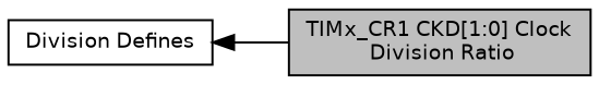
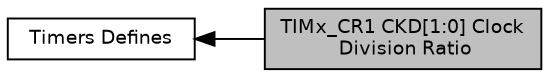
  digraph {
    rankdir=LR
    node [color=black fontname=Helvetica fontsize=10 shape=record style=filled]
    n1 [fillcolor=grey75 fontcolor=black height=0.2 label="TIMx_CR1 CKD[1:0] Clock\l Division Ratio" width=0.4]
-   n2 [fillcolor=white height=0.2 label="Division Defines" width=0.4]
+   n2 [fillcolor=white height=0.2 label="Timers Defines" width=0.4]
    n2 -> n1 [dir=back fontname=Helvetica fontsize=10 labelfontname=Helvetica labelfontsize=10 shape=plaintext style=solid]
  }
